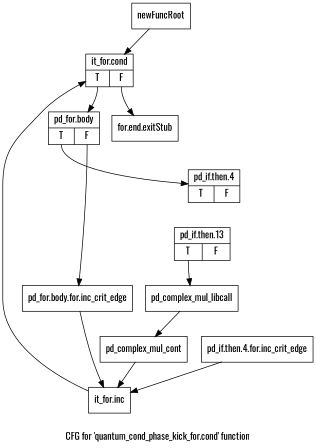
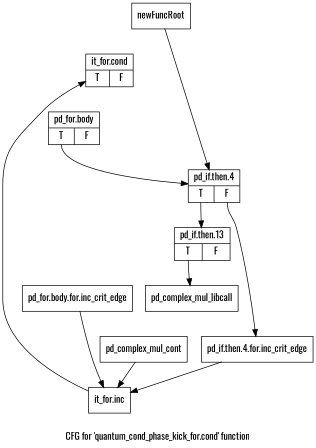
  digraph {
    fontname=Oswald
    label="CFG for 'quantum_cond_phase_kick_for.cond' function"
    node [fontname=Oswald shape=record]
    edge [fontname=Oswald]
    n1 [label="{newFuncRoot}"]
    n2 [label="{it_for.cond|{<s0>T|<s1>F}}"]
-   n3 [label="{for.end.exitStub}"]
    n4 [label="{pd_for.body|{<s0>T|<s1>F}}"]
    n5 [label="{pd_if.then.4|{<s0>T|<s1>F}}"]
    n6 [label="{pd_for.body.for.inc_crit_edge}"]
    n7 [label="{pd_if.then.13|{<s0>T|<s1>F}}"]
    n8 [label="{pd_if.then.4.for.inc_crit_edge}"]
    n9 [label="{it_for.inc}"]
    n10 [label="{pd_complex_mul_libcall}"]
    n11 [label="{pd_complex_mul_cont}"]
-   n1 -> n2
-   n2 -> n3 [tailport=s1]
-   n2 -> n4 [tailport=s0]
+   n1 -> n5
    n4 -> n5 [tailport=s0]
-   n4 -> n6 [tailport=s1]
+   n5 -> n7 [tailport=s0]
+   n5 -> n8 [tailport=s1]
    n6 -> n9
    n7 -> n10 [tailport=s0]
    n8 -> n9
    n9 -> n2
-   n10 -> n11
    n11 -> n9
  }
